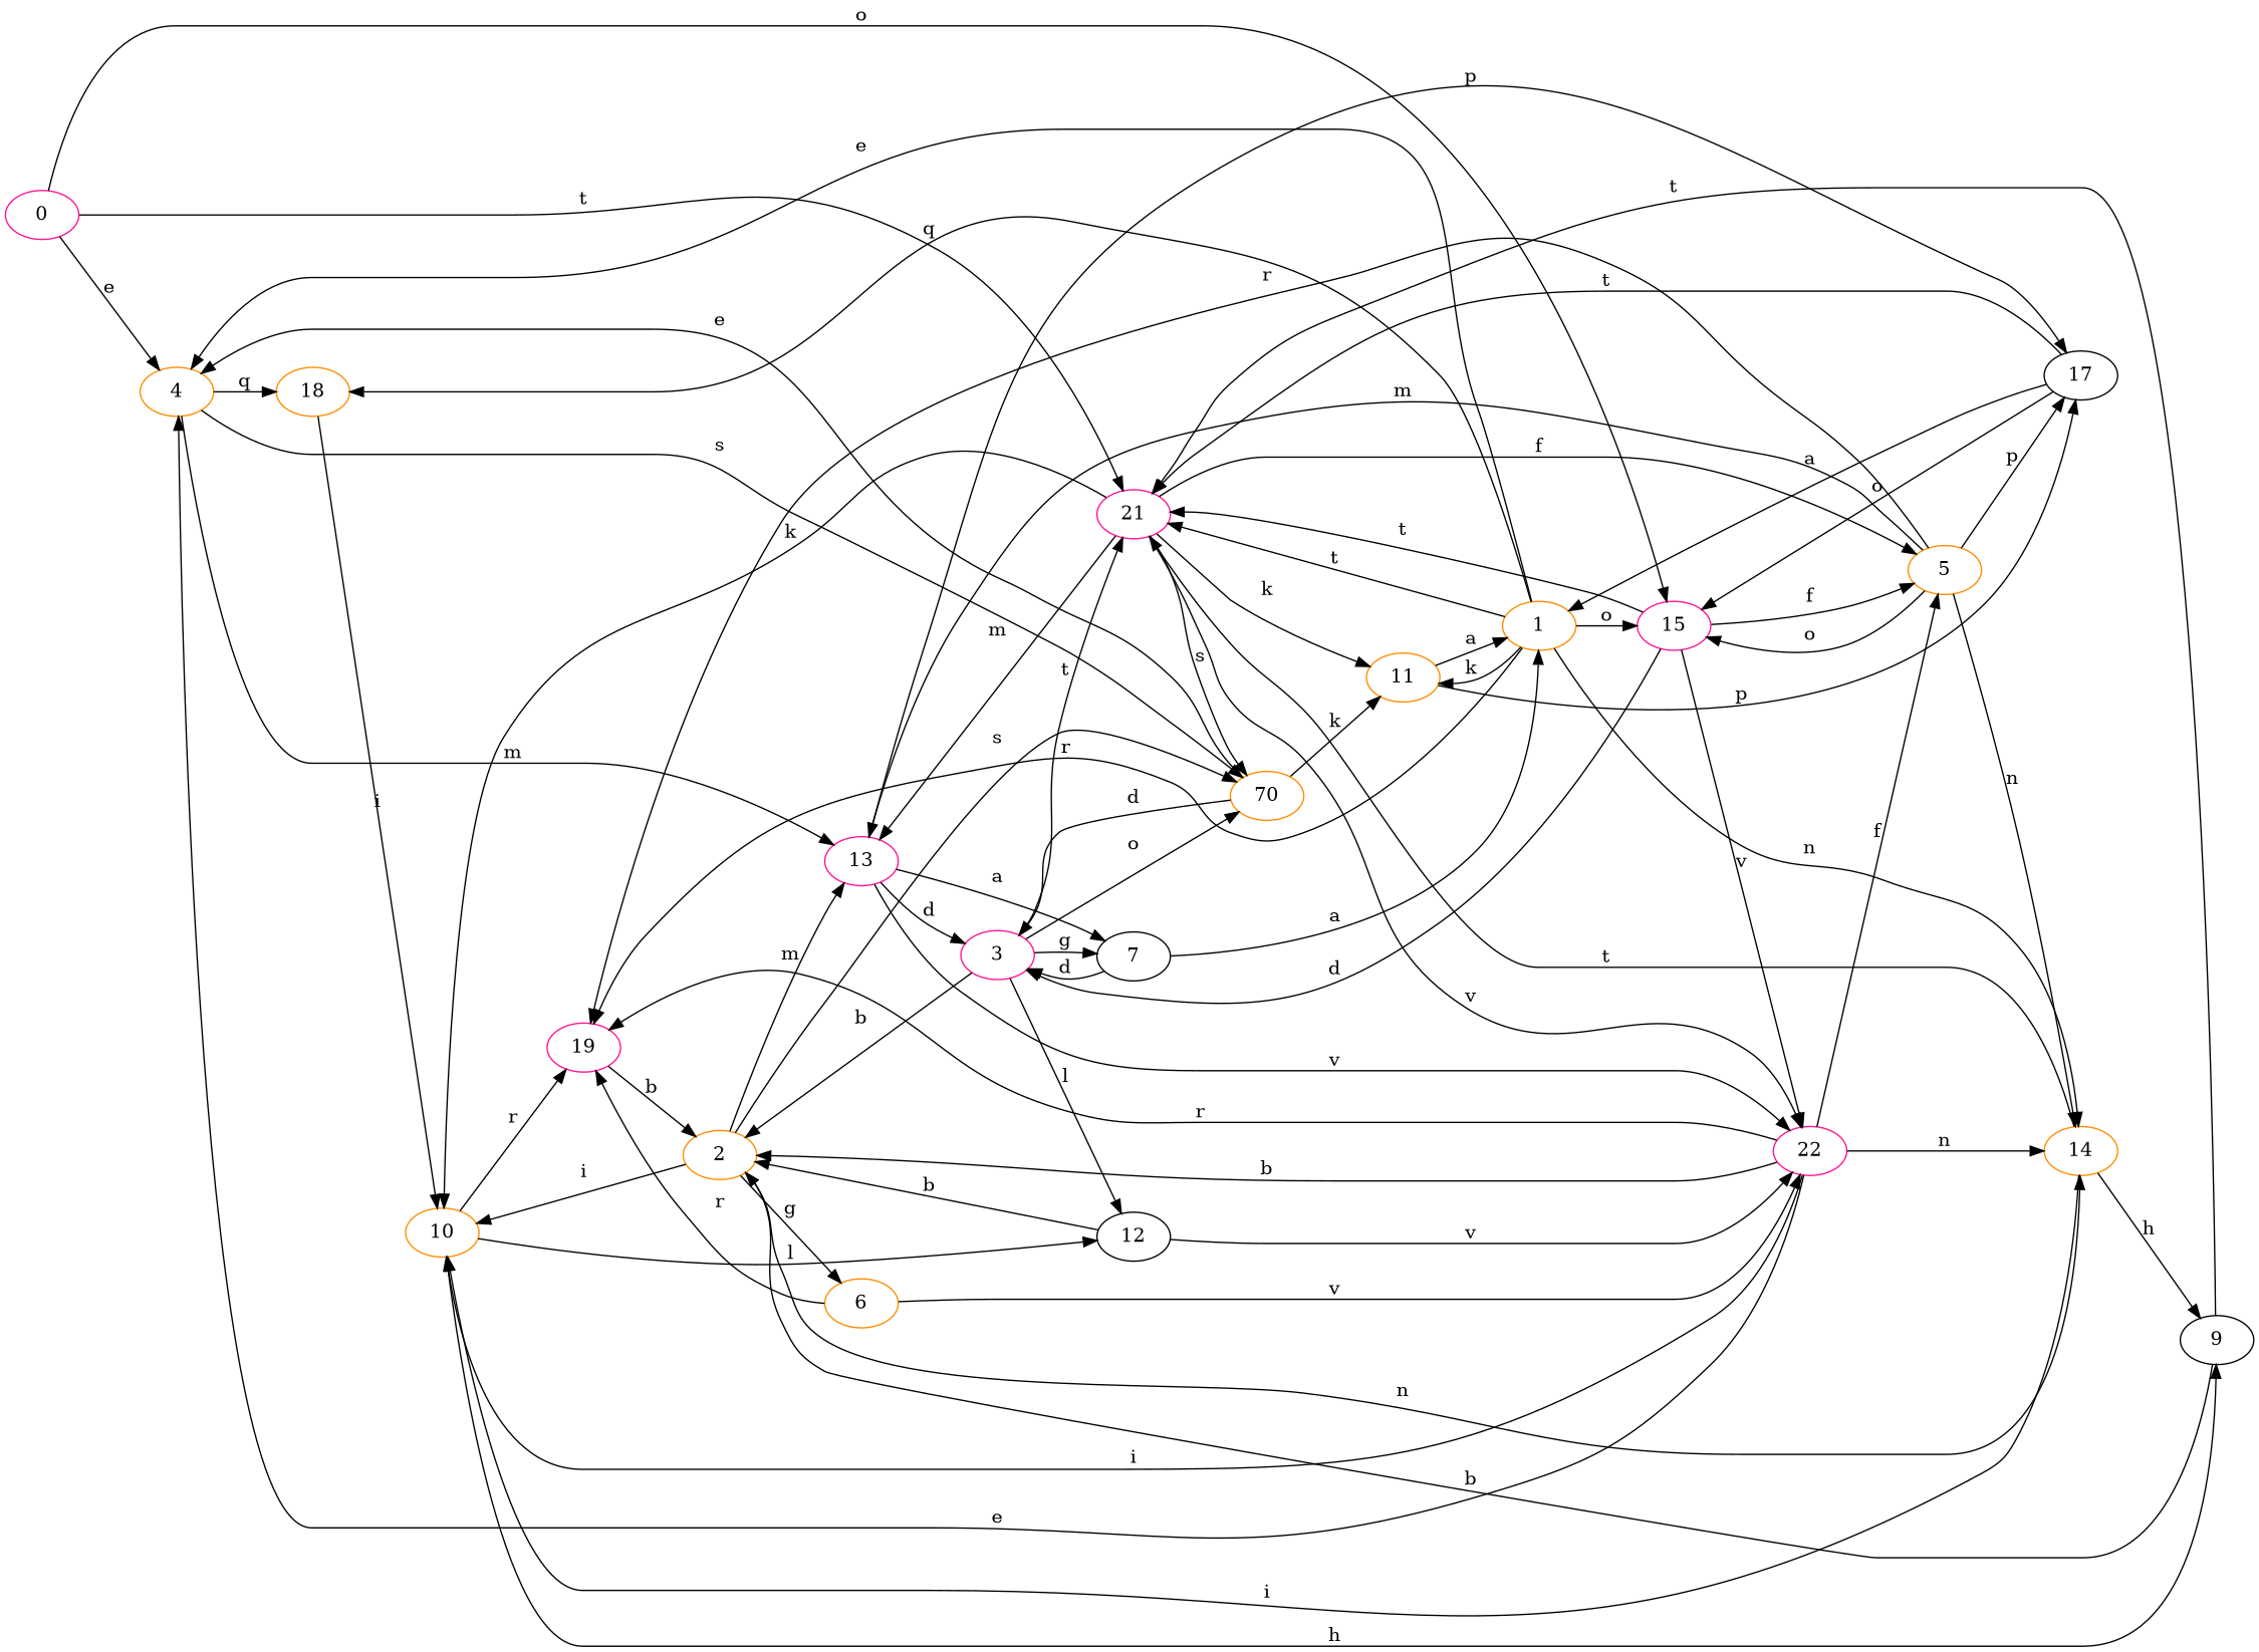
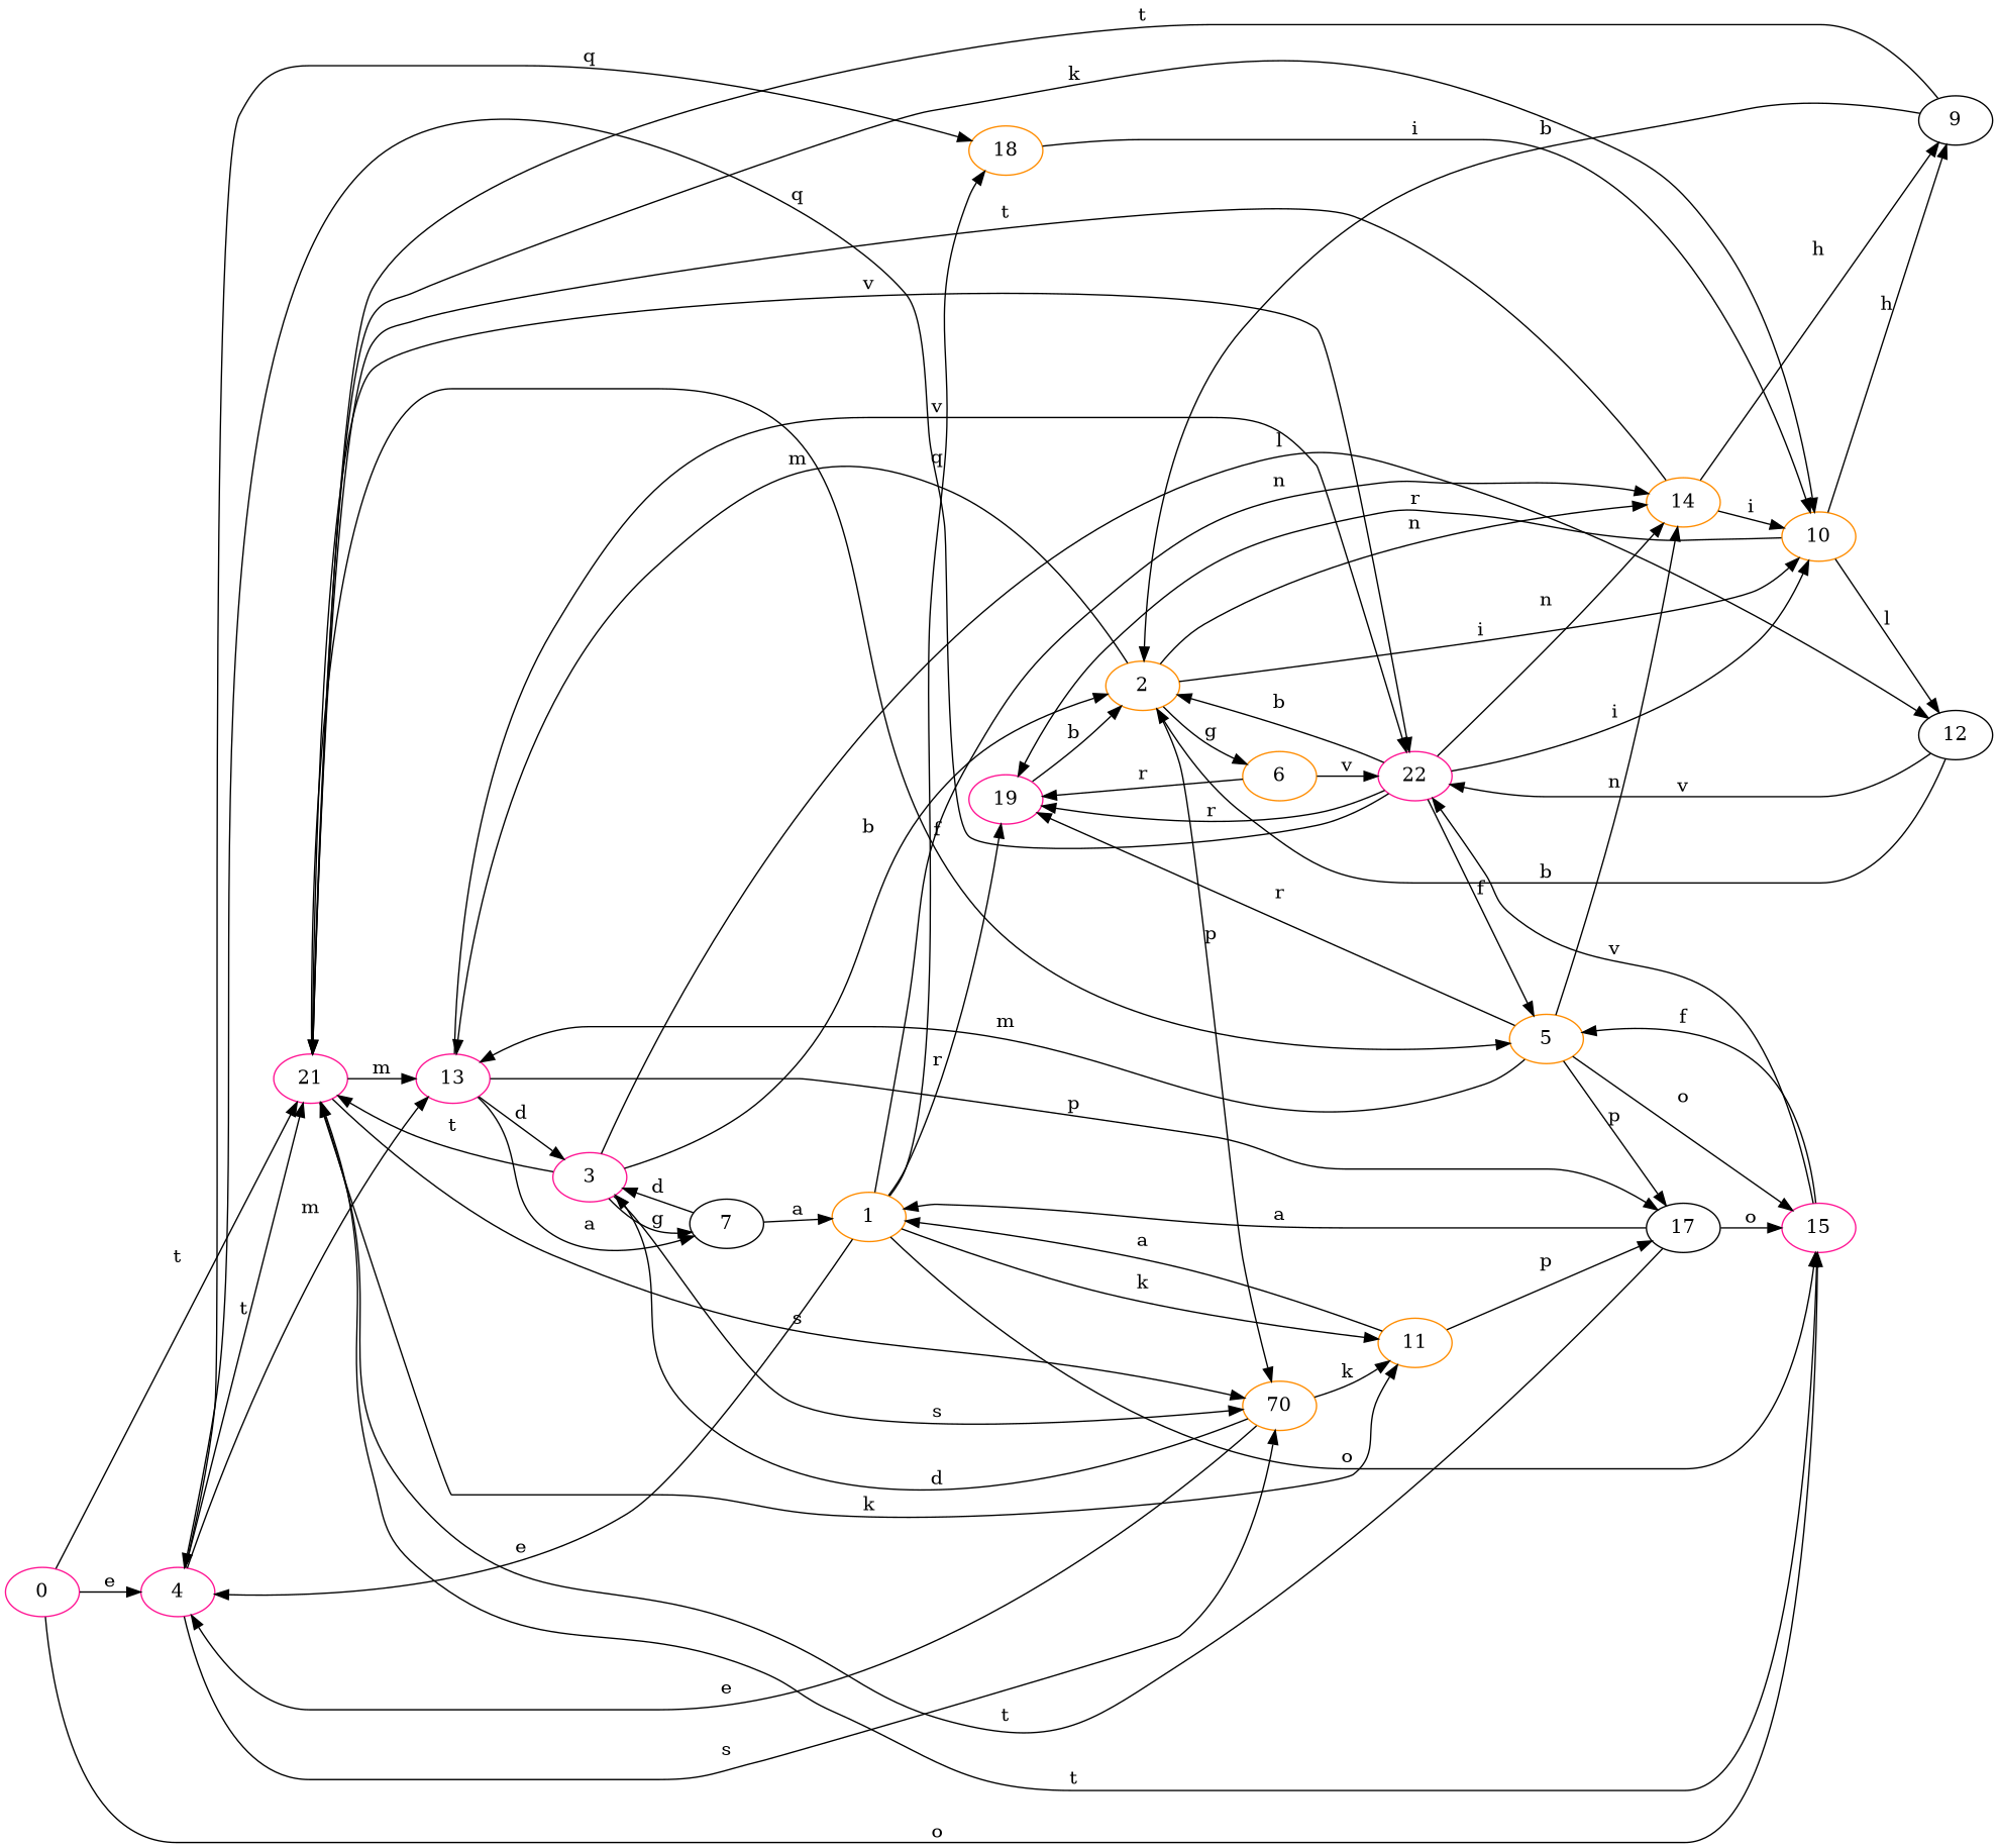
  strict digraph {
    rankdir=LR
    node [color=darkorange]
    0 [color=deeppink]
-   4
+   4 [color=deeppink]
    15 [color=deeppink]
    21 [color=deeppink]
    18
    13 [color=deeppink]
    n7 [label=70]
    3 [color=deeppink]
    5
    22 [color=deeppink]
    11
    10
    1
    14
    19 [color=deeppink]
    17 [color=black]
    9 [color=black]
    2
    6
    12 [color=black]
    7 [color=black]
    0 -> 4 [label=e]
    0 -> 15 [label=o]
    0 -> 21 [label=t]
-   1 -> 21 [label=t]
+   4 -> 21 [label=t]
    4 -> 18 [label=q]
    4 -> 13 [label=m]
    4 -> n7 [label=s]
    15 -> 21 [label=t]
-   15 -> 3 [label=d]
    15 -> 5 [label=f]
    15 -> 22 [label=v]
    21 -> 13 [label=m]
    21 -> n7 [label=s]
    21 -> 5 [label=f]
    21 -> 22 [label=v]
    21 -> 11 [label=k]
    21 -> 10 [label=k]
    18 -> 10 [label=i]
    13 -> 3 [label=d]
    13 -> 22 [label=v]
    13 -> 17 [label=p]
    13 -> 7 [label=a]
    n7 -> 4 [label=e]
    n7 -> 3 [label=d]
    n7 -> 11 [label=k]
    3 -> 21 [label=t]
-   3 -> n7 [label=o]
+   3 -> n7 [label=s]
    3 -> 2 [label=b]
    3 -> 12 [label=l]
    3 -> 7 [label=g]
    5 -> 15 [label=o]
    5 -> 13 [label=m]
    5 -> 14 [label=n]
    5 -> 19 [label=r]
    5 -> 17 [label=p]
-   22 -> 4 [label=e]
+   22 -> 4 [label=q]
    22 -> 5 [label=f]
    22 -> 10 [label=i]
    22 -> 14 [label=n]
    22 -> 19 [label=r]
    22 -> 2 [label=b]
    11 -> 1 [label=a]
    11 -> 17 [label=p]
    10 -> 19 [label=r]
    10 -> 9 [label=h]
    10 -> 12 [label=l]
    1 -> 4 [label=e]
    1 -> 15 [label=o]
    1 -> 18 [label=q]
    1 -> 11 [label=k]
    1 -> 14 [label=n]
    1 -> 19 [label=r]
    14 -> 21 [label=t]
    14 -> 10 [label=i]
    14 -> 9 [label=h]
    19 -> 2 [label=b]
    17 -> 15 [label=o]
    17 -> 21 [label=t]
    17 -> 1 [label=a]
    9 -> 21 [label=t]
    9 -> 2 [label=b]
    2 -> 13 [label=m]
-   2 -> n7 [label=s]
+   2 -> n7 [label=p]
    2 -> 10 [label=i]
    2 -> 14 [label=n]
    2 -> 6 [label=g]
    6 -> 22 [label=v]
    6 -> 19 [label=r]
    12 -> 22 [label=v]
    12 -> 2 [label=b]
    7 -> 3 [label=d]
    7 -> 1 [label=a]
  }
